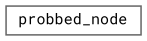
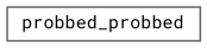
  digraph {
    rankdir=LR
    fontname="Roboto Mono"
-   n1 [color=grey40 fillcolor=white fontname="Roboto Mono" fontsize=10 height=0.2 label=probbed_node shape=box style=filled width=0.4]
+   n1 [color=grey40 fillcolor=white fontname="Roboto Mono" fontsize=10 height=0.2 label=probbed_probbed shape=box style=filled width=0.4]
  }
